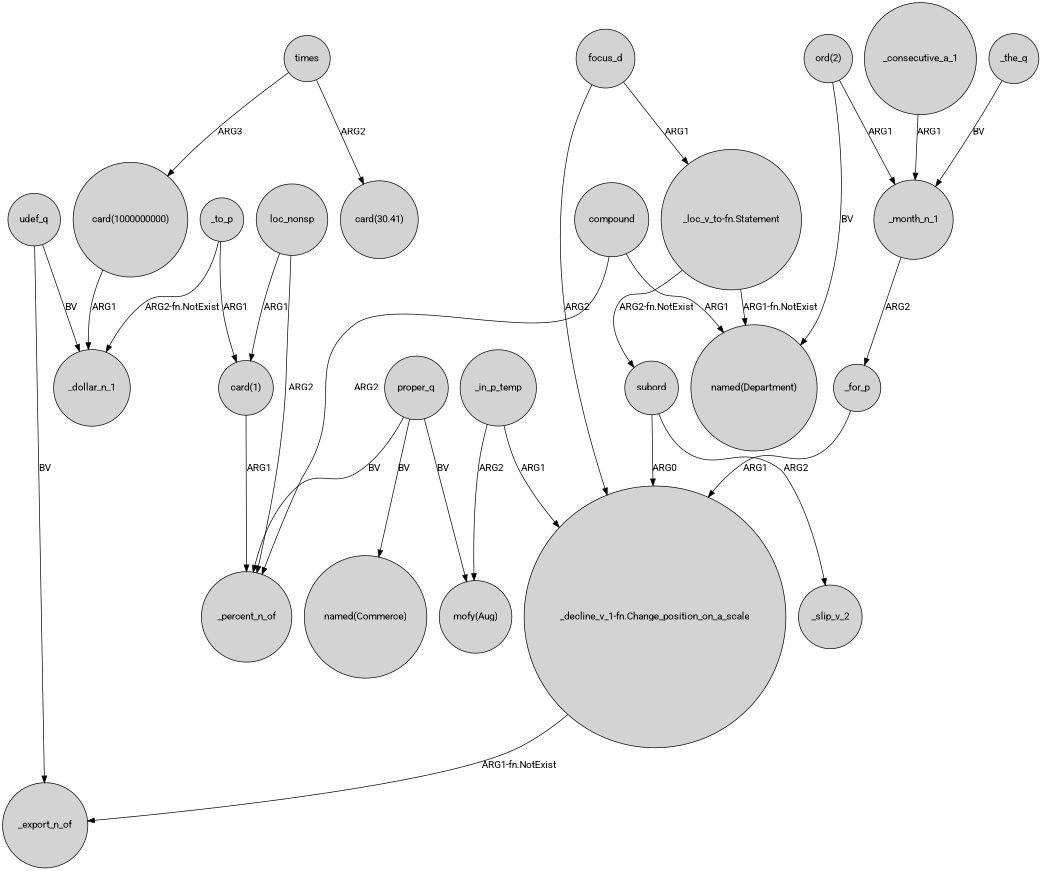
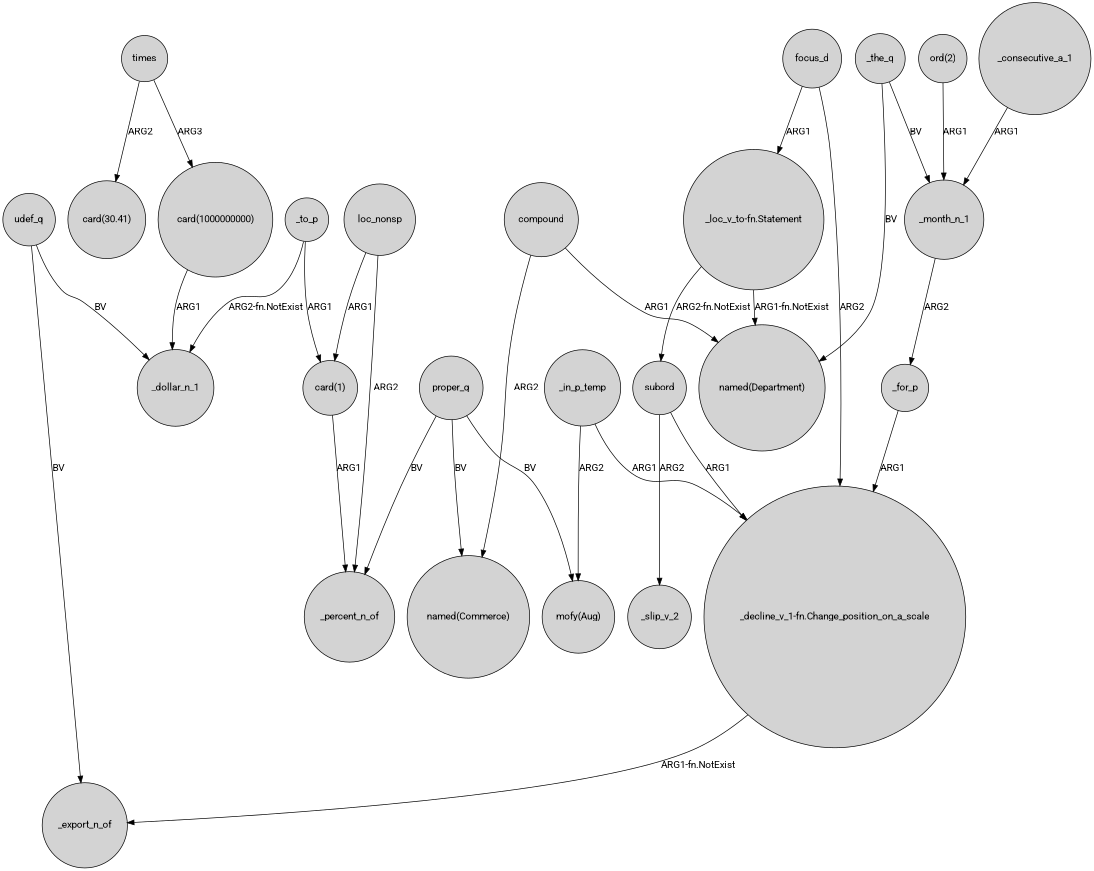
  digraph {
    fontname=Roboto
    node [fontname=Roboto shape=circle style=filled]
    edge [fontname=Roboto]
    _for_p
    "_decline_v_1-fn.Change_position_on_a_scale"
    _month_n_1
    _export_n_of
    "card(1)"
    _percent_n_of
    _in_p_temp
    "mofy(Aug)"
    focus_d
    n10 [label="_loc_v_to-fn.Statement"]
    subord
    "named(Department)"
    _slip_v_2
    _to_p
    _dollar_n_1
    times
    "card(1000000000)"
    "card(30.41)"
    _the_q
    _consecutive_a_1
    loc_nonsp
    proper_q
    "named(Commerce)"
    udef_q
    "ord(2)"
    compound
    _for_p -> "_decline_v_1-fn.Change_position_on_a_scale" [label=ARG1]
    "_decline_v_1-fn.Change_position_on_a_scale" -> _export_n_of [label="ARG1-fn.NotExist"]
    _month_n_1 -> _for_p [label=ARG2]
    "card(1)" -> _percent_n_of [label=ARG1]
    _in_p_temp -> "_decline_v_1-fn.Change_position_on_a_scale" [label=ARG1]
    _in_p_temp -> "mofy(Aug)" [label=ARG2]
    focus_d -> "_decline_v_1-fn.Change_position_on_a_scale" [label=ARG2]
    focus_d -> n10 [label=ARG1]
    n10 -> subord [label="ARG2-fn.NotExist"]
    n10 -> "named(Department)" [label="ARG1-fn.NotExist"]
-   subord -> "_decline_v_1-fn.Change_position_on_a_scale" [label=ARG0]
+   subord -> "_decline_v_1-fn.Change_position_on_a_scale" [label=ARG1]
    subord -> _slip_v_2 [label=ARG2]
    _to_p -> "card(1)" [label=ARG1]
    _to_p -> _dollar_n_1 [label="ARG2-fn.NotExist"]
    times -> "card(1000000000)" [label=ARG3]
    times -> "card(30.41)" [label=ARG2]
    "card(1000000000)" -> _dollar_n_1 [label=ARG1]
    _the_q -> _month_n_1 [label=BV]
-   "ord(2)" -> "named(Department)" [label=BV]
+   _the_q -> "named(Department)" [label=BV]
    _consecutive_a_1 -> _month_n_1 [label=ARG1]
    loc_nonsp -> "card(1)" [label=ARG1]
    loc_nonsp -> _percent_n_of [label=ARG2]
    proper_q -> _percent_n_of [label=BV]
    proper_q -> "mofy(Aug)" [label=BV]
    proper_q -> "named(Commerce)" [label=BV]
    udef_q -> _export_n_of [label=BV]
    udef_q -> _dollar_n_1 [label=BV]
    "ord(2)" -> _month_n_1 [label=ARG1]
    compound -> "named(Department)" [label=ARG1]
-   compound -> _percent_n_of [label=ARG2]
+   compound -> "named(Commerce)" [label=ARG2]
  }
